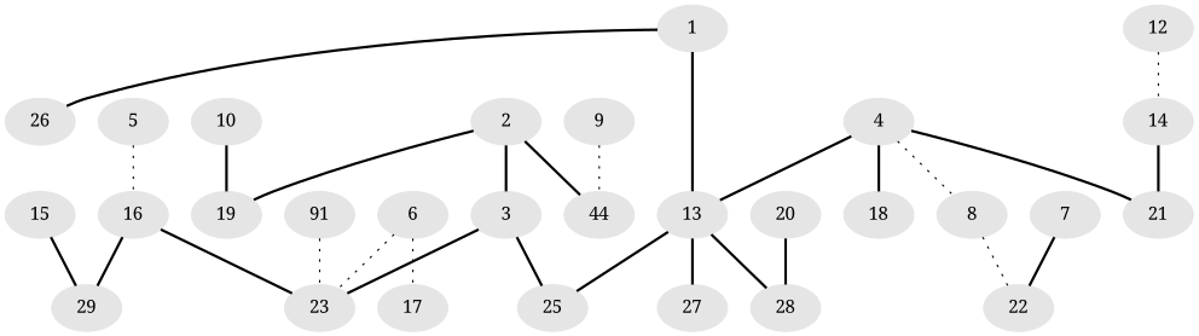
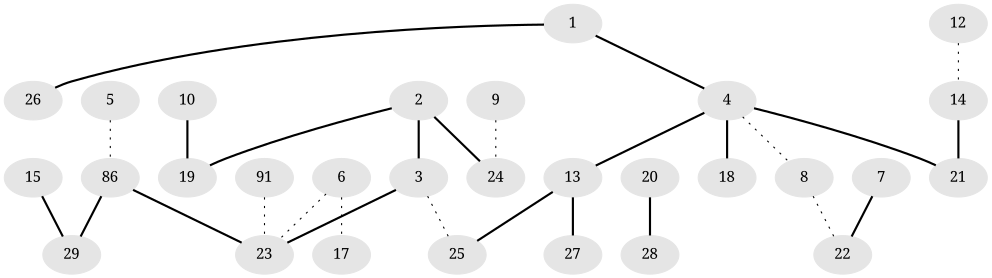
  graph {
    fontname="Noto Serif"
    node [color=gray90 fontname="Noto Serif" style=filled]
    edge [fontname="Noto Serif" style=bold weight=1.0]
    1
    4
    26
    8
    13
    18
    21
    2
    3
    19
-   24 [label=44]
+   24
    23
    25
    22
    27
    28
    5
-   16
+   16 [label=86]
    29
    6
    17
    7
    9
    10
    n25 [label=91]
    12
    14
    15
    20
-   1 -- 13
+   1 -- 4
    1 -- 26
    4 -- 8 [style=dotted]
    4 -- 13
    4 -- 18
    4 -- 21
    8 -- 22 [style=dotted]
    13 -- 25
    13 -- 27
-   13 -- 28
    2 -- 3
    2 -- 19
    2 -- 24
    3 -- 23
-   3 -- 25
+   3 -- 25 [style=dotted]
    5 -- 16 [style=dotted]
    16 -- 23
    16 -- 29
    6 -- 23 [style=dotted]
    6 -- 17 [style=dotted]
    7 -- 22
    9 -- 24 [style=dotted]
    10 -- 19
    n25 -- 23 [style=dotted]
    12 -- 14 [style=dotted]
    14 -- 21
    15 -- 29
    20 -- 28
  }
